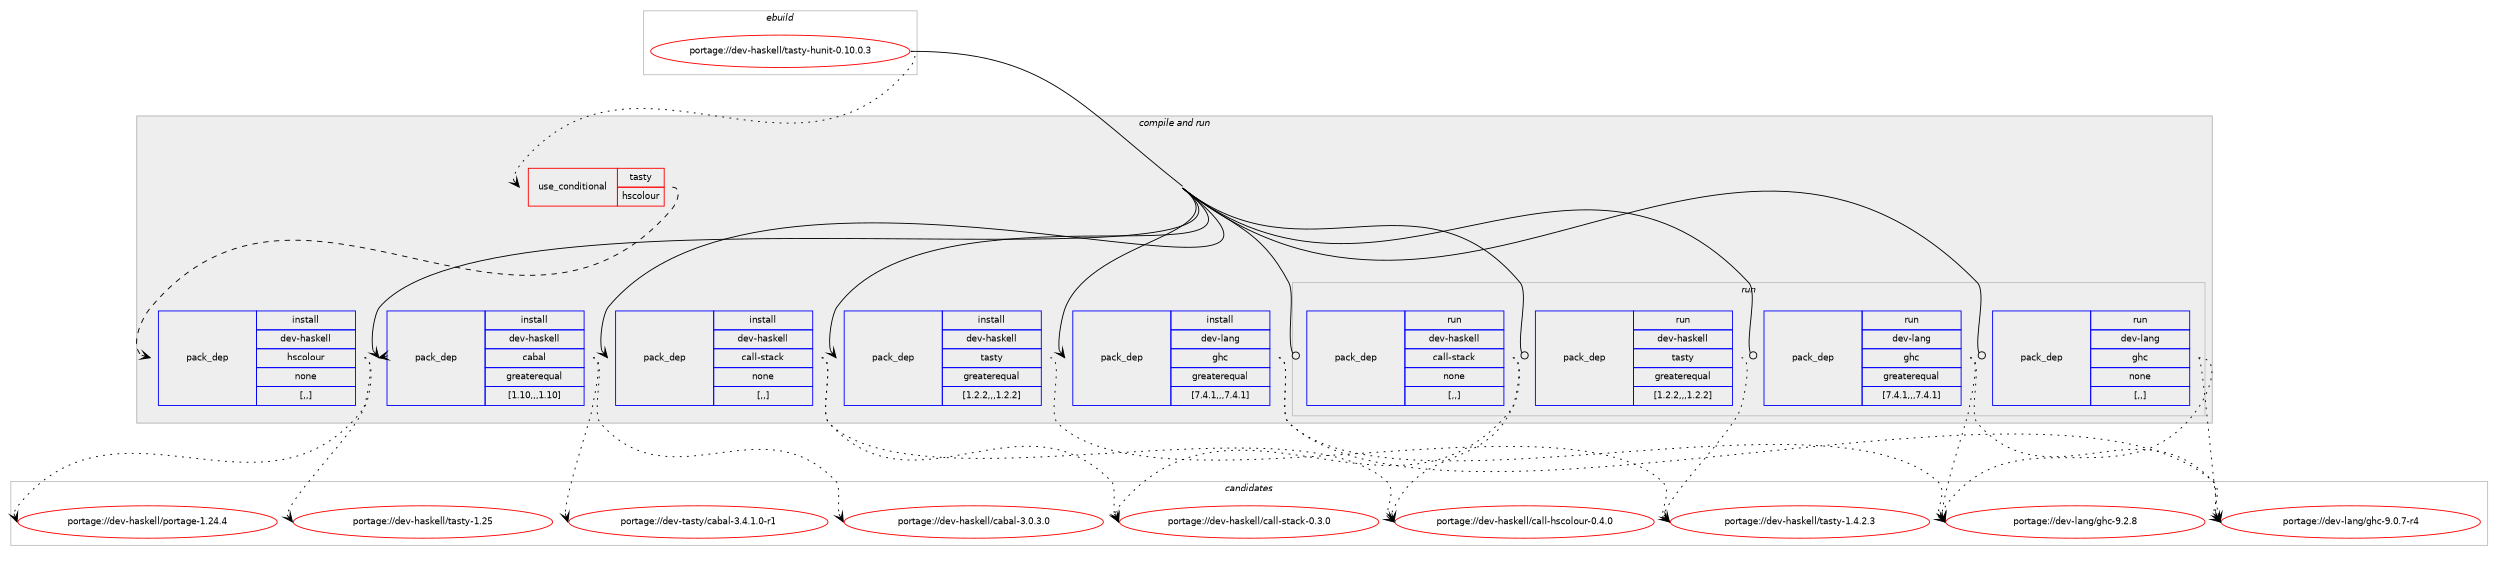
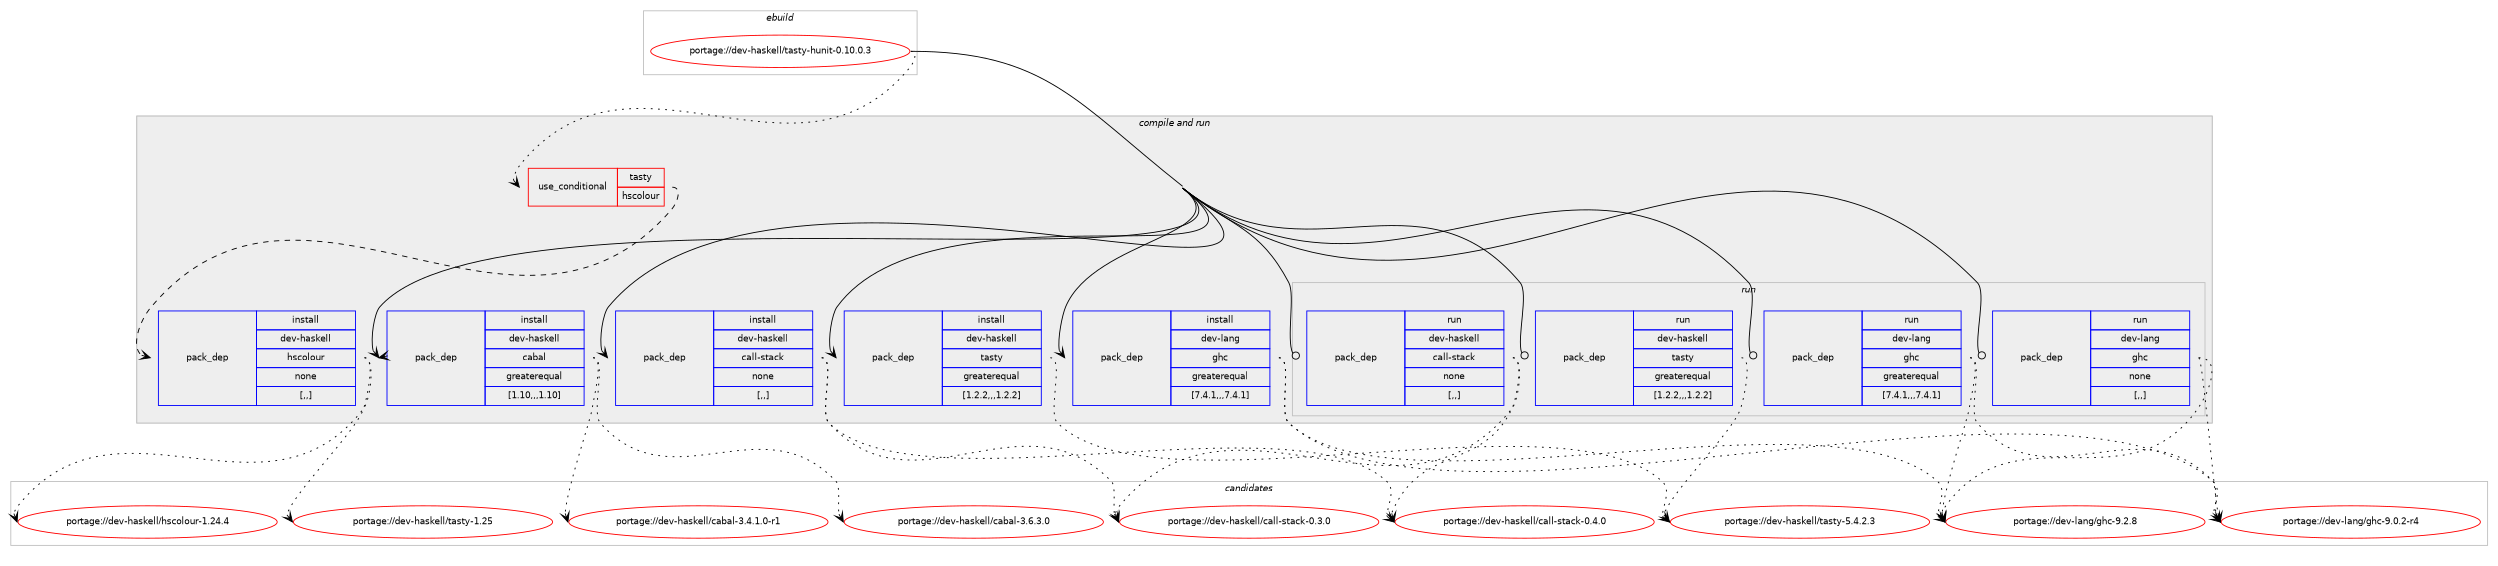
  digraph {
    compound=true
    concentrate=true
    fontname=Helvetica
    fontsize=10
    newrank=true
    rankdir=TB
    ranksep=1.5
    node [color=red fontname=Helvetica fontsize=10]
    edge [arrowhead=vee headport=w style=dotted tailport=e weight=100]
    n1 [label="portage://dev-haskell/tasty-hunit-0.10.0.3" width=4]
    n2 [color=blue label=<<TABLE BORDER="0" CELLBORDER="1" CELLSPACING="0" CELLPADDING="4" WIDTH="220"><TR><TD ROWSPAN="6" CELLPADDING="30">pack_dep</TD></TR><TR><TD WIDTH="110">install</TD></TR><TR><TD>dev-haskell</TD></TR><TR><TD>hscolour</TD></TR><TR><TD>none</TD></TR><TR><TD>[,,]</TD></TR></TABLE>> shape=none]
    n3 [label=<<TABLE BORDER="0" CELLBORDER="1" CELLSPACING="0" CELLPADDING="4"><TR><TD ROWSPAN="3" CELLPADDING="10">use_conditional</TD></TR><TR><TD>tasty</TD></TR><TR><TD>hscolour</TD></TR></TABLE>> shape=none]
    n4 [color=blue label=<<TABLE BORDER="0" CELLBORDER="1" CELLSPACING="0" CELLPADDING="4" WIDTH="220"><TR><TD ROWSPAN="6" CELLPADDING="30">pack_dep</TD></TR><TR><TD WIDTH="110">install</TD></TR><TR><TD>dev-haskell</TD></TR><TR><TD>cabal</TD></TR><TR><TD>greaterequal</TD></TR><TR><TD>[1.10,,,1.10]</TD></TR></TABLE>> shape=none]
    n5 [color=blue label=<<TABLE BORDER="0" CELLBORDER="1" CELLSPACING="0" CELLPADDING="4" WIDTH="220"><TR><TD ROWSPAN="6" CELLPADDING="30">pack_dep</TD></TR><TR><TD WIDTH="110">install</TD></TR><TR><TD>dev-haskell</TD></TR><TR><TD>call-stack</TD></TR><TR><TD>none</TD></TR><TR><TD>[,,]</TD></TR></TABLE>> shape=none]
    n6 [color=blue label=<<TABLE BORDER="0" CELLBORDER="1" CELLSPACING="0" CELLPADDING="4" WIDTH="220"><TR><TD ROWSPAN="6" CELLPADDING="30">pack_dep</TD></TR><TR><TD WIDTH="110">install</TD></TR><TR><TD>dev-haskell</TD></TR><TR><TD>tasty</TD></TR><TR><TD>greaterequal</TD></TR><TR><TD>[1.2.2,,,1.2.2]</TD></TR></TABLE>> shape=none]
    n7 [color=blue label=<<TABLE BORDER="0" CELLBORDER="1" CELLSPACING="0" CELLPADDING="4" WIDTH="220"><TR><TD ROWSPAN="6" CELLPADDING="30">pack_dep</TD></TR><TR><TD WIDTH="110">install</TD></TR><TR><TD>dev-lang</TD></TR><TR><TD>ghc</TD></TR><TR><TD>greaterequal</TD></TR><TR><TD>[7.4.1,,,7.4.1]</TD></TR></TABLE>> shape=none]
    n8 [color=blue label=<<TABLE BORDER="0" CELLBORDER="1" CELLSPACING="0" CELLPADDING="4" WIDTH="220"><TR><TD ROWSPAN="6" CELLPADDING="30">pack_dep</TD></TR><TR><TD WIDTH="110">run</TD></TR><TR><TD>dev-haskell</TD></TR><TR><TD>call-stack</TD></TR><TR><TD>none</TD></TR><TR><TD>[,,]</TD></TR></TABLE>> shape=none]
    n9 [color=blue label=<<TABLE BORDER="0" CELLBORDER="1" CELLSPACING="0" CELLPADDING="4" WIDTH="220"><TR><TD ROWSPAN="6" CELLPADDING="30">pack_dep</TD></TR><TR><TD WIDTH="110">run</TD></TR><TR><TD>dev-haskell</TD></TR><TR><TD>tasty</TD></TR><TR><TD>greaterequal</TD></TR><TR><TD>[1.2.2,,,1.2.2]</TD></TR></TABLE>> shape=none]
    n10 [color=blue label=<<TABLE BORDER="0" CELLBORDER="1" CELLSPACING="0" CELLPADDING="4" WIDTH="220"><TR><TD ROWSPAN="6" CELLPADDING="30">pack_dep</TD></TR><TR><TD WIDTH="110">run</TD></TR><TR><TD>dev-lang</TD></TR><TR><TD>ghc</TD></TR><TR><TD>greaterequal</TD></TR><TR><TD>[7.4.1,,,7.4.1]</TD></TR></TABLE>> shape=none]
    n11 [color=blue label=<<TABLE BORDER="0" CELLBORDER="1" CELLSPACING="0" CELLPADDING="4" WIDTH="220"><TR><TD ROWSPAN="6" CELLPADDING="30">pack_dep</TD></TR><TR><TD WIDTH="110">run</TD></TR><TR><TD>dev-lang</TD></TR><TR><TD>ghc</TD></TR><TR><TD>none</TD></TR><TR><TD>[,,]</TD></TR></TABLE>> shape=none]
    n12 [label="portage://dev-haskell/tasty-1.25" width=4]
-   n13 [label="portage://dev-haskell/portage-1.24.4" width=4]
-   n14 [label="portage://dev-haskell/cabal-3.0.3.0" width=4]
-   n15 [label="portage://dev-tasty/cabal-3.4.1.0-r1" width=4]
-   n16 [label="portage://dev-haskell/call-hscolour-0.4.0" width=4]
+   n13 [label="portage://dev-haskell/hscolour-1.24.4" width=4]
+   n14 [label="portage://dev-haskell/cabal-3.6.3.0" width=4]
+   n15 [label="portage://dev-haskell/cabal-3.4.1.0-r1" width=4]
+   n16 [label="portage://dev-haskell/call-stack-0.4.0" width=4]
    n17 [label="portage://dev-haskell/call-stack-0.3.0" width=4]
-   n18 [label="portage://dev-haskell/tasty-1.4.2.3" width=4]
+   n18 [label="portage://dev-haskell/tasty-5.4.2.3" width=4]
    n19 [label="portage://dev-lang/ghc-9.2.8" width=4]
-   n20 [label="portage://dev-lang/ghc-9.0.7-r4" width=4]
+   n20 [label="portage://dev-lang/ghc-9.0.2-r4" width=4]
    subgraph cluster_1 {
      color=gray
      label=<<i>ebuild</i>>
      n1
    }
    subgraph cluster_2 {
      color=gray
      label=<<i>dependencies</i>>
      subgraph cluster_3 {
        color=gray
        fillcolor="#eeeeee"
        label=<<i>compile</i>>
        style=filled
        subgraph sub_4 {
          color=gray
          fillcolor="#eeeeee"
          label=<<i>compile</i>>
          style=filled
          n3
          subgraph sub_5 {
            color=gray
            fillcolor="#eeeeee"
            label=<<i>compile</i>>
            style=filled
            n2
          }
        }
        subgraph sub_6 {
          color=gray
          fillcolor="#eeeeee"
          label=<<i>compile</i>>
          style=filled
          n4
        }
        subgraph sub_7 {
          color=gray
          fillcolor="#eeeeee"
          label=<<i>compile</i>>
          style=filled
          n5
        }
        subgraph sub_8 {
          color=gray
          fillcolor="#eeeeee"
          label=<<i>compile</i>>
          style=filled
          n6
        }
        subgraph sub_9 {
          color=gray
          fillcolor="#eeeeee"
          label=<<i>compile</i>>
          style=filled
          n7
        }
      }
      subgraph cluster_10 {
        color=gray
        fillcolor="#eeeeee"
        label=<<i>compile and run</i>>
        style=filled
      }
      subgraph cluster_11 {
        color=gray
        fillcolor="#eeeeee"
        label=<<i>run</i>>
        style=filled
        subgraph sub_12 {
          color=gray
          fillcolor="#eeeeee"
          label=<<i>run</i>>
          style=filled
          n8
        }
        subgraph sub_13 {
          color=gray
          fillcolor="#eeeeee"
          label=<<i>run</i>>
          style=filled
          n9
        }
        subgraph sub_14 {
          color=gray
          fillcolor="#eeeeee"
          label=<<i>run</i>>
          style=filled
          n10
        }
        subgraph sub_15 {
          color=gray
          fillcolor="#eeeeee"
          label=<<i>run</i>>
          style=filled
          n11
        }
      }
    }
    subgraph cluster_16 {
      color=gray
      label=<<i>candidates</i>>
      rank=same
      subgraph sub_17 {
        color=black
        label=<<i>candidates</i>>
        nodesep=1
        rank=same
        n12
        n13
      }
      subgraph sub_18 {
        color=black
        label=<<i>candidates</i>>
        nodesep=1
        rank=same
        n14
        n15
      }
      subgraph sub_19 {
        color=black
        label=<<i>candidates</i>>
        nodesep=1
        rank=same
        n16
        n17
      }
      subgraph sub_20 {
        color=black
        label=<<i>candidates</i>>
        nodesep=1
        rank=same
        n18
      }
      subgraph sub_21 {
        color=black
        label=<<i>candidates</i>>
        nodesep=1
        rank=same
        n19
        n20
      }
      subgraph sub_22 {
        color=black
        label=<<i>candidates</i>>
        nodesep=1
        rank=same
        n16
        n17
      }
      subgraph sub_23 {
        color=black
        label=<<i>candidates</i>>
        nodesep=1
        rank=same
        n18
      }
      subgraph sub_24 {
        color=black
        label=<<i>candidates</i>>
        nodesep=1
        rank=same
        n19
        n20
      }
      subgraph sub_25 {
        color=black
        label=<<i>candidates</i>>
        nodesep=1
        rank=same
        n19
        n20
      }
    }
    n1 -> n3 [weight=20]
    n1 -> n4 [style=solid weight=20]
    n1 -> n5 [style=solid weight=20]
    n1 -> n6 [style=solid weight=20]
    n1 -> n7 [style=solid weight=20]
    n1 -> n8 [arrowhead=odot style=solid weight=20]
    n1 -> n9 [arrowhead=odot style=solid weight=20]
    n1 -> n10 [arrowhead=odot style=solid weight=20]
    n1 -> n11 [arrowhead=odot style=solid weight=20]
    n2 -> n12
    n2 -> n13
    n3 -> n2 [style=dashed weight=20]
    n4 -> n14
    n4 -> n15
    n5 -> n16
    n5 -> n17
    n6 -> n18
    n7 -> n19
    n7 -> n20
    n8 -> n16
    n8 -> n17
    n9 -> n18
    n10 -> n19
    n10 -> n20
    n11 -> n19
    n11 -> n20
  }
